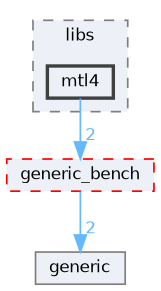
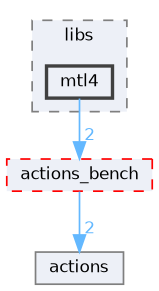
  digraph {
    compound=true
    node [fillcolor="#edf0f7" fontname=Helvetica fontsize=10 shape=box]
    edge [color=steelblue1 fontcolor=steelblue1 fontname=Helvetica fontsize=10 headlabel=2 labeldistance=1.5 labelfontname=Helvetica labelfontsize=10]
    n1 [color=grey25 height=0.2 label=mtl4 style="filled,bold" width=0.4]
-   n2 [color=red height=0.2 label=generic_bench style="filled,dashed" width=0.4]
-   n3 [color=grey50 height=0.2 label=generic style=filled width=0.4]
+   n2 [color=red height=0.2 label=actions_bench style="filled,dashed" width=0.4]
+   n3 [color=grey50 height=0.2 label=actions style=filled width=0.4]
    subgraph cluster_1 {
      bgcolor="#edf0f7"
      fontname=Helvetica
      fontsize=10
      label=libs
      pencolor=grey50
      style="filled,dashed"
      n1
    }
    n1 -> n2
    n2 -> n3
  }
